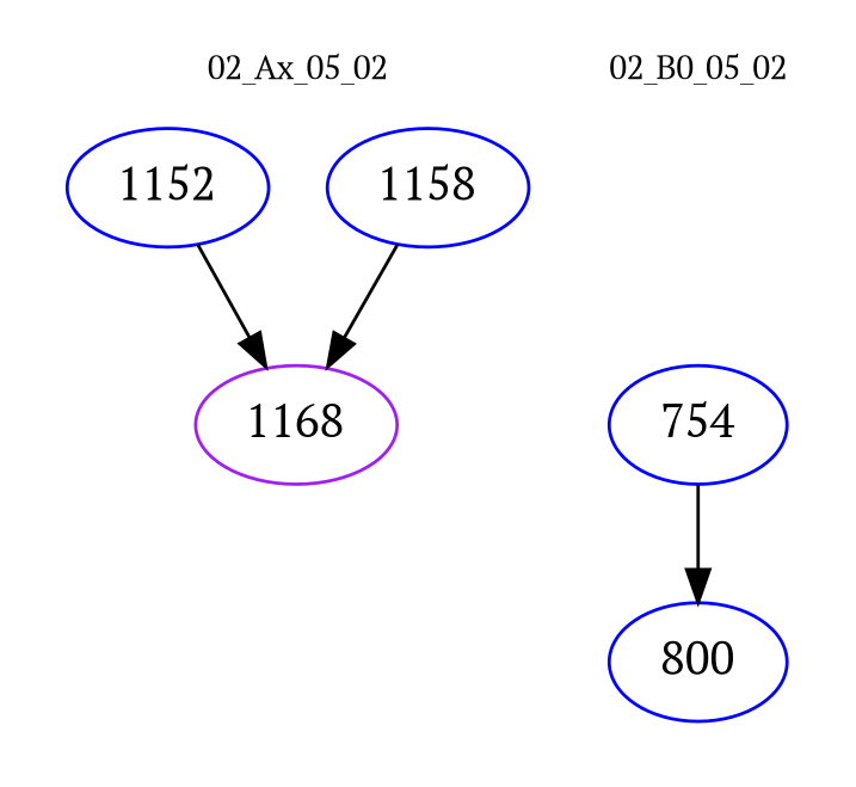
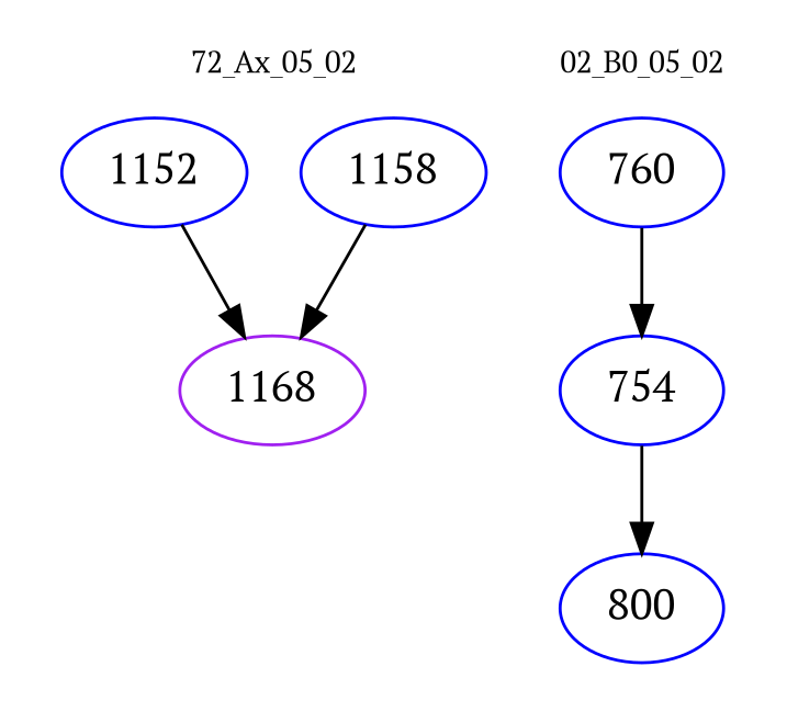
  digraph {
    fontname="PT Serif"
    node [color=blue fontname="PT Serif"]
    edge [color=black fontname="PT Serif"]
    n1 [label=1158]
    n2 [label=1152]
    n3 [color=purple label=1168]
+   n4 [label=760]
    n5 [label=754]
    n6 [label=800]
    subgraph cluster_1 {
      color=white
      fontsize=10
-     label="02_Ax_05_02"
+     label="72_Ax_05_02"
      n1
      n2
      n3
    }
    subgraph cluster_2 {
      color=white
      fontsize=10
      label="02_B0_05_02"
+     n4
      n5
      n6
    }
    n1 -> n3
    n2 -> n3
+   n4 -> n5
    n5 -> n6
  }
